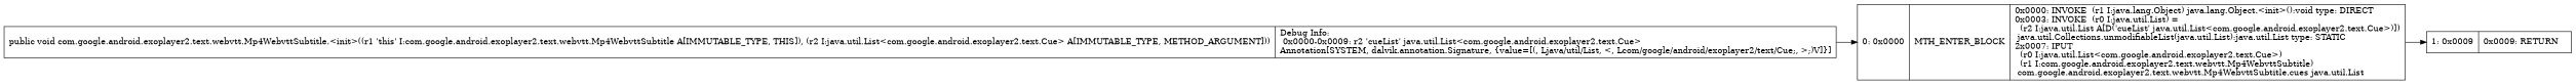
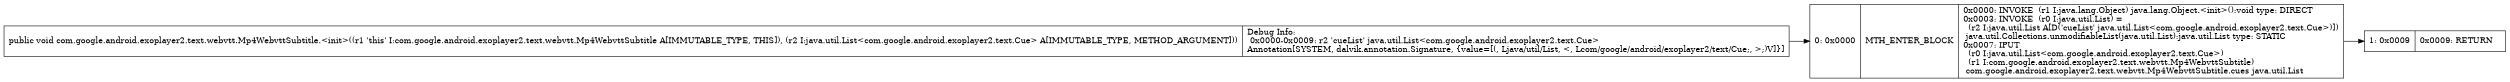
  digraph {
    rankdir=LR
    node [shape=record]
-   n1 [label="{0\:\ 0x0000|MTH_ENTER_BLOCK\l|0x0000: INVOKE  (r1 I:java.lang.Object) java.lang.Object.\<init\>():void type: DIRECT \l0x0003: INVOKE  (r0 I:java.util.List) = \l  (r2 I:java.util.List A[D('cueList' java.util.List\<com.google.android.exoplayer2.text.Cue\>)])\l java.util.Collections.unmodifiableList(java.util.List):java.util.List type: STATIC \l2x0007: IPUT  \l  (r0 I:java.util.List\<com.google.android.exoplayer2.text.Cue\>)\l  (r1 I:com.google.android.exoplayer2.text.webvtt.Mp4WebvttSubtitle)\l com.google.android.exoplayer2.text.webvtt.Mp4WebvttSubtitle.cues java.util.List \l}"]
+   n1 [label="{0\:\ 0x0000|MTH_ENTER_BLOCK\l|0x0000: INVOKE  (r1 I:java.lang.Object) java.lang.Object.\<init\>():void type: DIRECT \l0x0003: INVOKE  (r0 I:java.util.List) = \l  (r2 I:java.util.List A[D('cueList' java.util.List\<com.google.android.exoplayer2.text.Cue\>)])\l java.util.Collections.unmodifiableList(java.util.List):java.util.List type: STATIC \l0x0007: IPUT  \l  (r0 I:java.util.List\<com.google.android.exoplayer2.text.Cue\>)\l  (r1 I:com.google.android.exoplayer2.text.webvtt.Mp4WebvttSubtitle)\l com.google.android.exoplayer2.text.webvtt.Mp4WebvttSubtitle.cues java.util.List \l}"]
    n2 [label="{1\:\ 0x0009|0x0009: RETURN   \l}"]
    n3 [label="{public void com.google.android.exoplayer2.text.webvtt.Mp4WebvttSubtitle.\<init\>((r1 'this' I:com.google.android.exoplayer2.text.webvtt.Mp4WebvttSubtitle A[IMMUTABLE_TYPE, THIS]), (r2 I:java.util.List\<com.google.android.exoplayer2.text.Cue\> A[IMMUTABLE_TYPE, METHOD_ARGUMENT]))  | Debug Info:\l  0x0000\-0x0009: r2 'cueList' java.util.List\<com.google.android.exoplayer2.text.Cue\>\lAnnotation[SYSTEM, dalvik.annotation.Signature, \{value=[(, Ljava\/util\/List, \<, Lcom\/google\/android\/exoplayer2\/text\/Cue;, \>;)V]\}]\l}"]
    n1 -> n2
    n3 -> n1
  }
